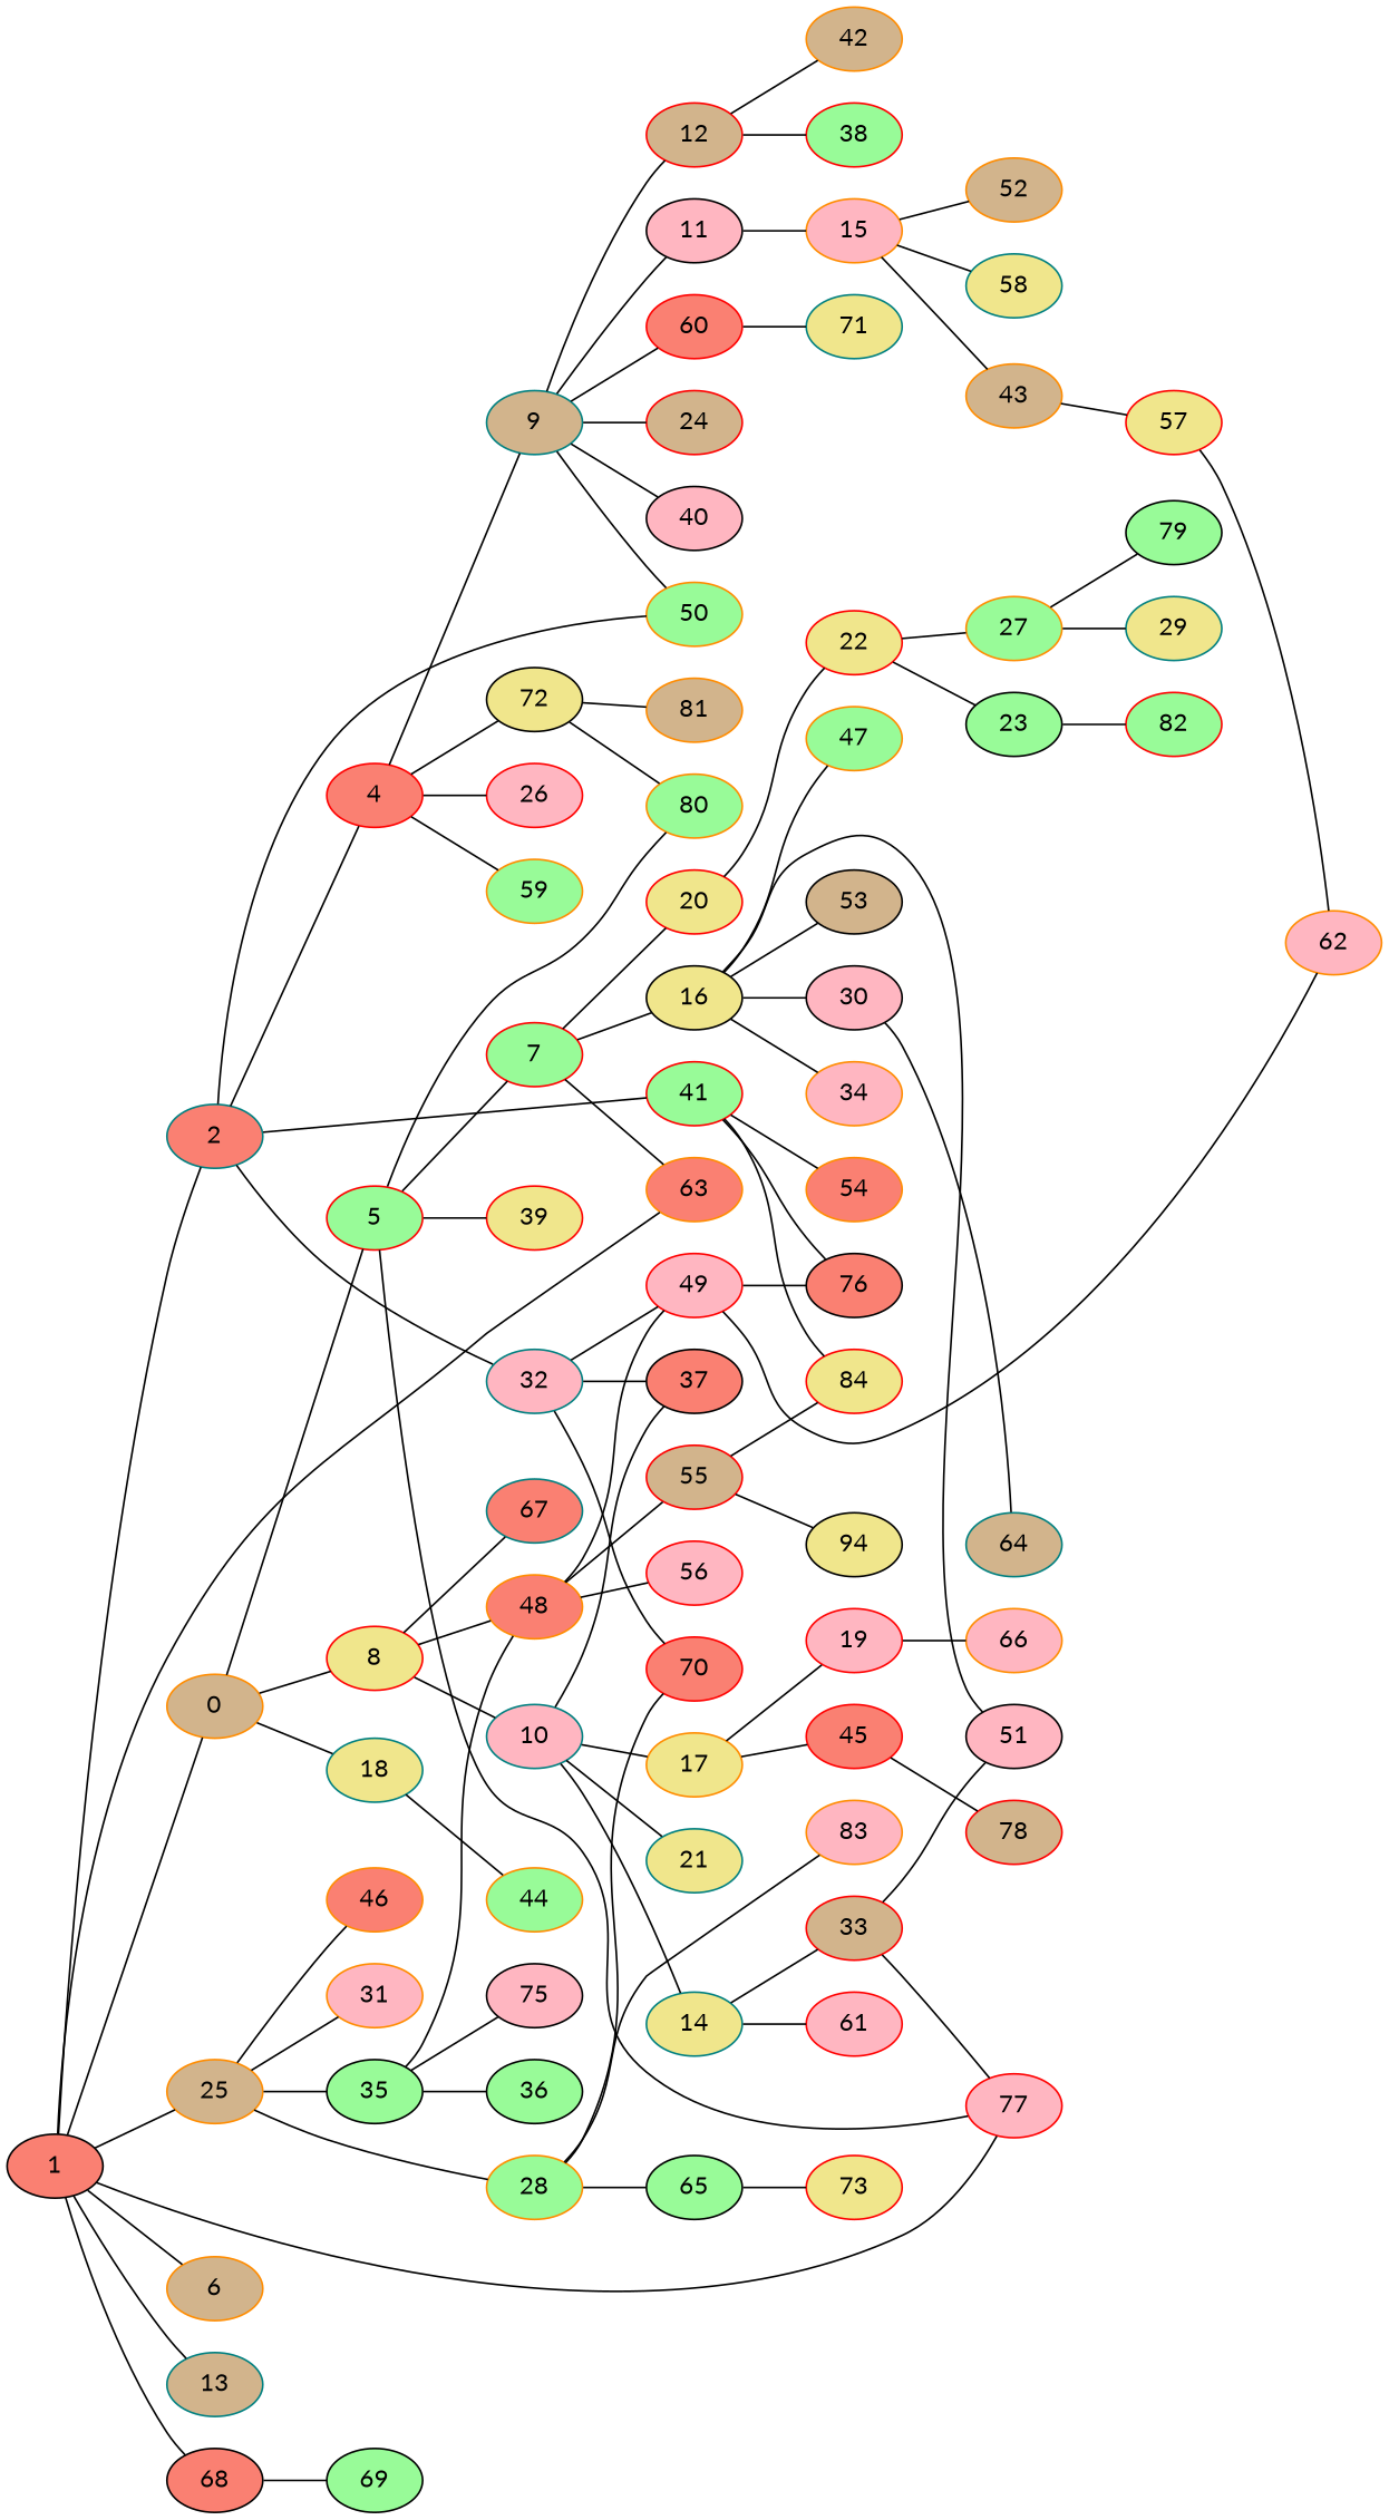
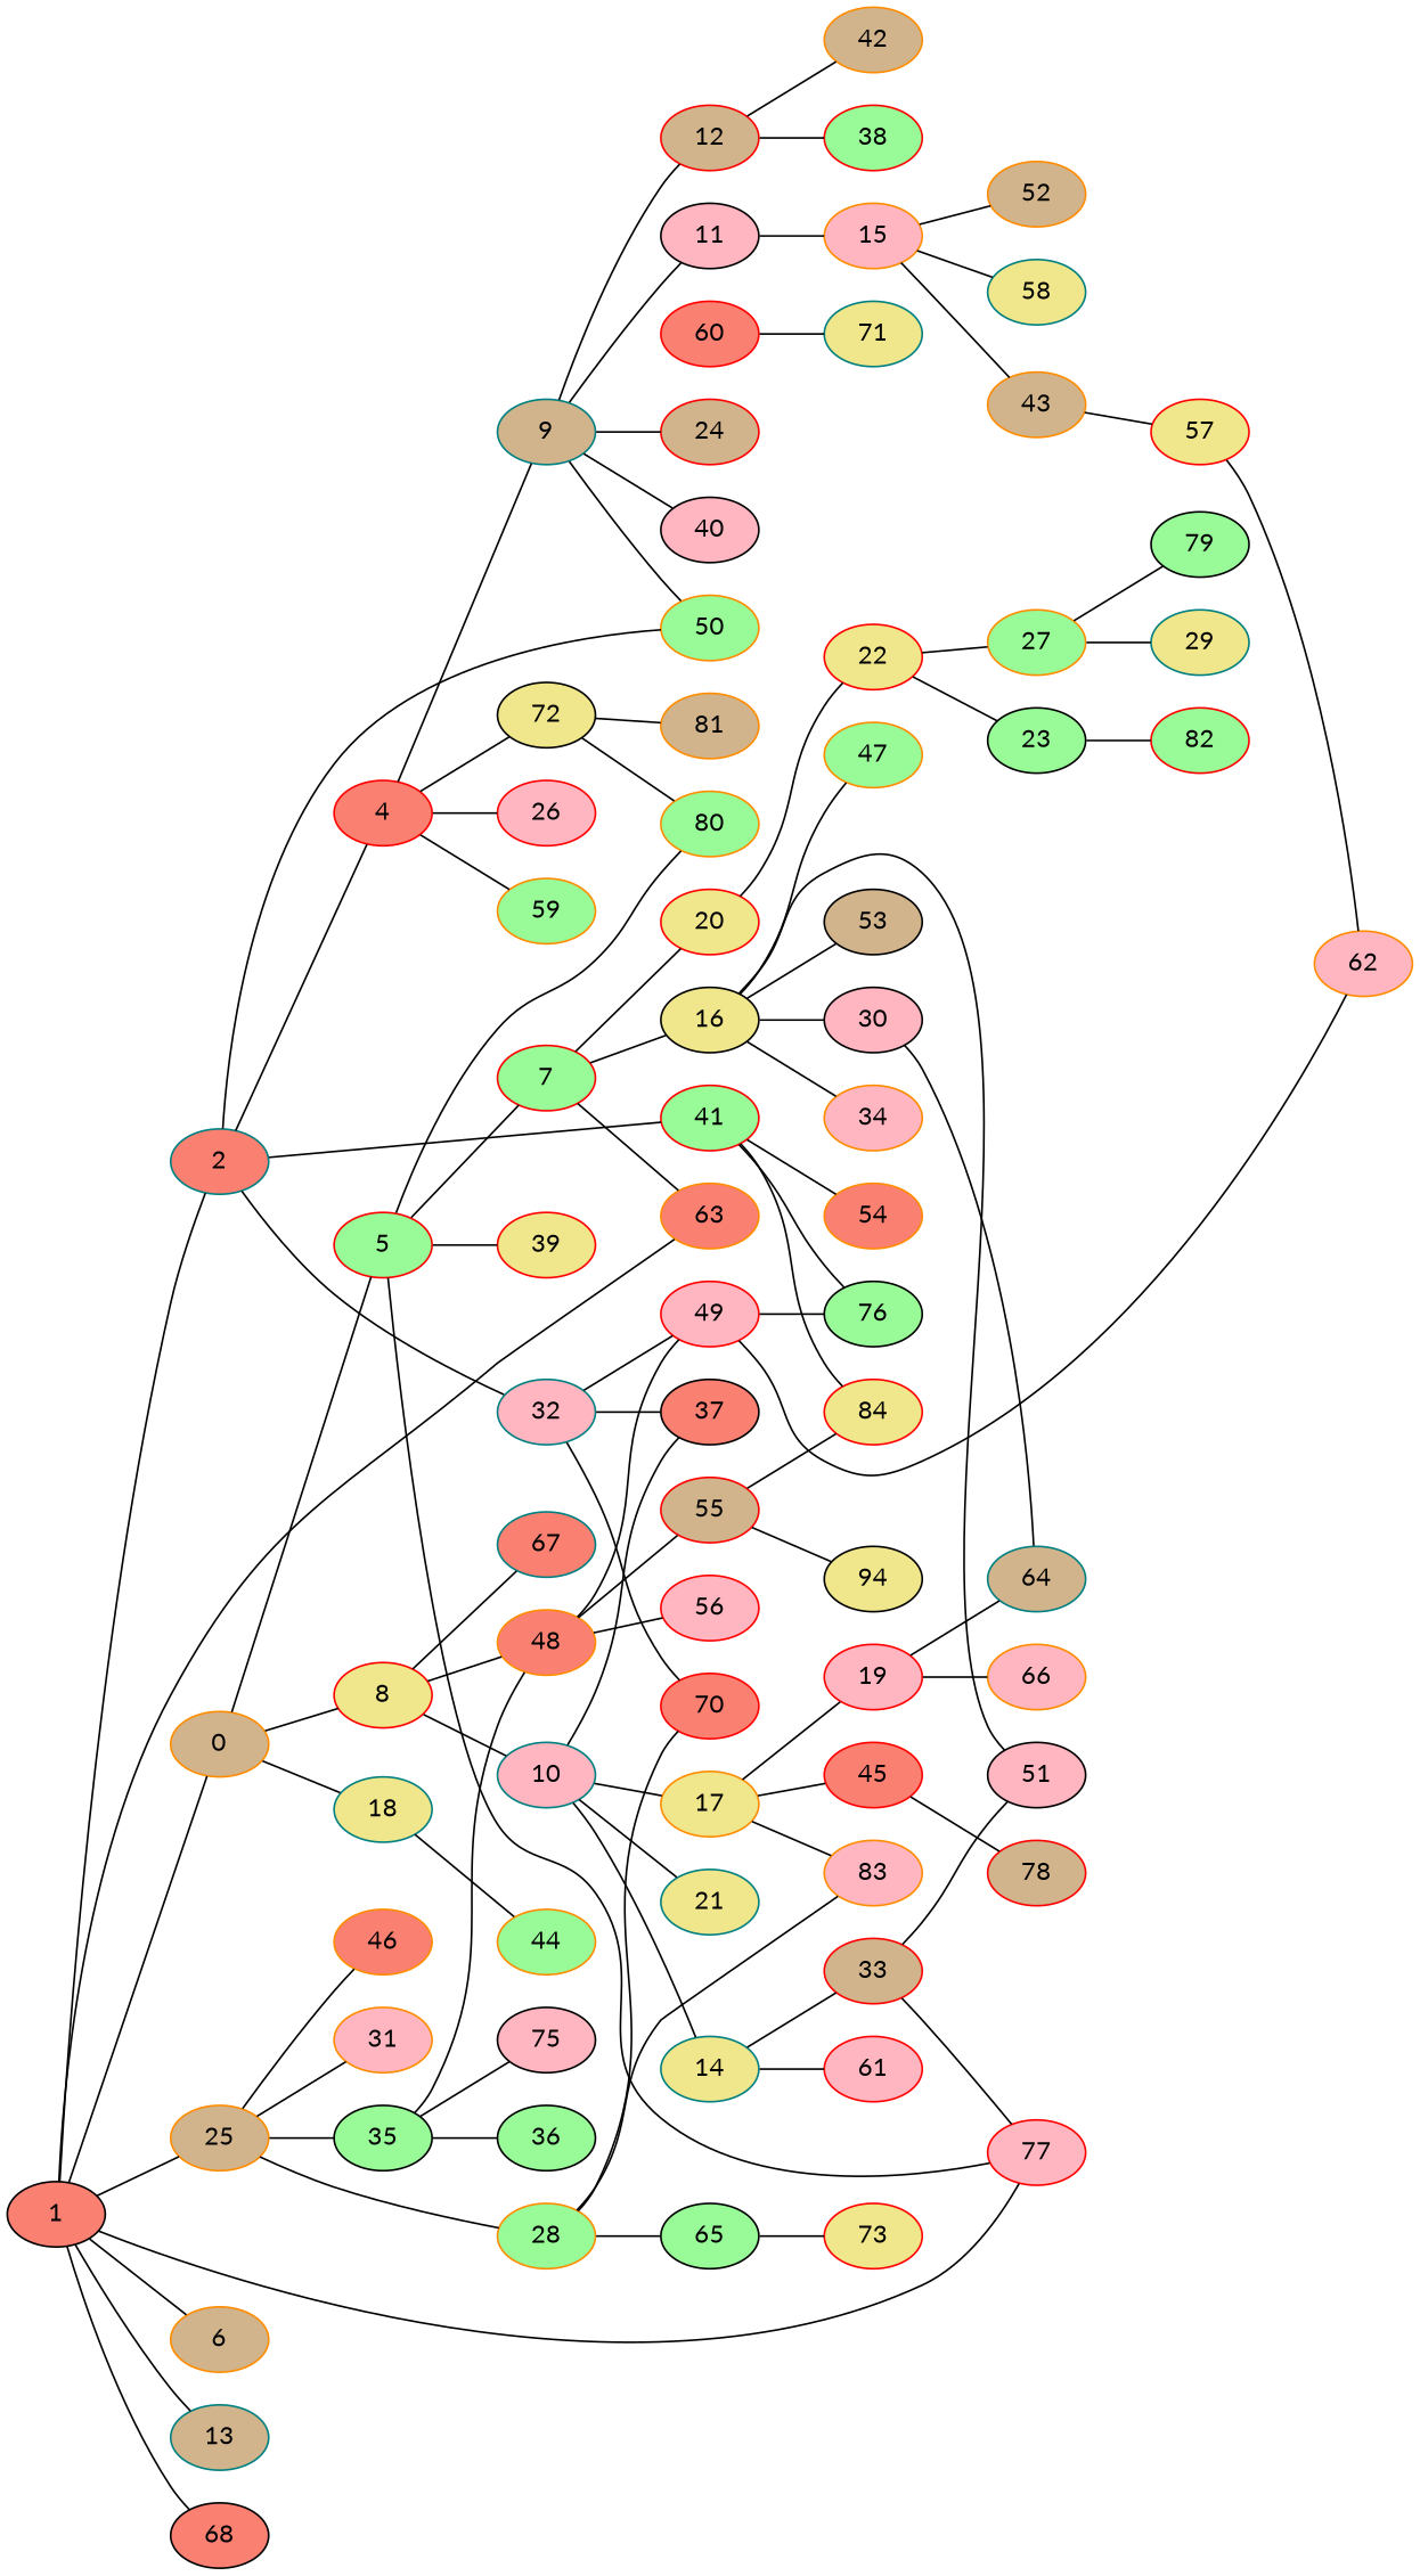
  graph {
    fontname=Lato
    rankdir=LR
    node [color=red fillcolor=lightpink fontname=Lato style=filled]
    edge [fontname=Lato]
    1 [color=black fillcolor=salmon]
    2 [color=teal fillcolor=salmon]
    n3 [color=darkorange fillcolor=tan label=0]
    6 [color=darkorange fillcolor=tan]
    13 [color=teal fillcolor=tan]
    25 [color=darkorange fillcolor=tan]
    63 [color=darkorange fillcolor=salmon]
    68 [color=black fillcolor=salmon]
    77
    4 [fillcolor=salmon]
    32 [color=teal]
    41 [fillcolor=palegreen]
    50 [color=darkorange fillcolor=palegreen]
    5 [fillcolor=palegreen]
    8 [fillcolor=khaki]
    18 [color=teal fillcolor=khaki]
    28 [color=darkorange fillcolor=palegreen]
    31 [color=darkorange]
    35 [color=black fillcolor=palegreen]
    46 [color=darkorange fillcolor=salmon]
-   69 [color=black fillcolor=palegreen]
    9 [color=teal fillcolor=tan]
    26
    59 [color=darkorange fillcolor=palegreen]
    72 [color=black fillcolor=khaki]
    37 [color=black fillcolor=salmon]
    70 [fillcolor=salmon]
    49
    54 [color=darkorange fillcolor=salmon]
-   76 [color=black fillcolor=salmon]
+   76 [color=black fillcolor=palegreen]
    84 [fillcolor=khaki]
    7 [fillcolor=palegreen]
    39 [fillcolor=khaki]
    80 [color=darkorange fillcolor=palegreen]
    10 [color=teal]
    48 [color=darkorange fillcolor=salmon]
    67 [color=teal fillcolor=salmon]
    44 [color=darkorange fillcolor=palegreen]
    11 [color=black]
    12 [fillcolor=tan]
    24 [fillcolor=tan]
    40 [color=black]
    60 [fillcolor=salmon]
    81 [color=darkorange fillcolor=tan]
    16 [color=black fillcolor=khaki]
    20 [fillcolor=khaki]
    30 [color=black]
    34 [color=darkorange]
    47 [color=darkorange fillcolor=palegreen]
    51 [color=black]
    53 [color=black fillcolor=tan]
    22 [fillcolor=khaki]
    14 [color=teal fillcolor=khaki]
    17 [color=darkorange fillcolor=khaki]
    21 [color=teal fillcolor=khaki]
    55 [fillcolor=tan]
    56
    15 [color=darkorange]
    38 [fillcolor=palegreen]
    42 [color=darkorange fillcolor=tan]
    71 [color=teal fillcolor=khaki]
    33 [fillcolor=tan]
    61
    19
    45 [fillcolor=salmon]
    83 [color=darkorange]
    43 [color=darkorange fillcolor=tan]
    52 [color=darkorange fillcolor=tan]
    58 [color=teal fillcolor=khaki]
    57 [fillcolor=khaki]
    64 [color=teal fillcolor=tan]
    66 [color=darkorange]
    78 [fillcolor=tan]
    23 [color=black fillcolor=palegreen]
    27 [color=darkorange fillcolor=palegreen]
    82 [fillcolor=palegreen]
    29 [color=teal fillcolor=khaki]
    79 [color=black fillcolor=palegreen]
    65 [color=black fillcolor=palegreen]
    36 [color=black fillcolor=palegreen]
    75 [color=black]
    73 [fillcolor=khaki]
    62 [color=darkorange]
    n84 [color=black fillcolor=khaki label=94]
    1 -- 2
    1 -- n3
    1 -- 6
    1 -- 13
    1 -- 25
    1 -- 63
    1 -- 68
    1 -- 77
    2 -- 4
    2 -- 32
    2 -- 41
    2 -- 50
    n3 -- 5
    n3 -- 8
    n3 -- 18
    25 -- 28
    25 -- 31
    25 -- 35
    25 -- 46
-   68 -- 69
    4 -- 9
    4 -- 26
    4 -- 59
    4 -- 72
    32 -- 37
    32 -- 70
    32 -- 49
    41 -- 54
    41 -- 76
    41 -- 84
    5 -- 77
    5 -- 7
    5 -- 39
    5 -- 80
    8 -- 10
    8 -- 48
    8 -- 67
    18 -- 44
    28 -- 70
    28 -- 83
    28 -- 65
    35 -- 48
    35 -- 36
    35 -- 75
    9 -- 50
    9 -- 11
    9 -- 12
    9 -- 24
    9 -- 40
-   9 -- 60
    72 -- 80
    72 -- 81
    49 -- 76
    49 -- 62
    7 -- 63
    7 -- 16
    7 -- 20
    10 -- 37
    10 -- 14
    10 -- 17
    10 -- 21
    48 -- 49
    48 -- 55
    48 -- 56
    11 -- 15
    12 -- 38
    12 -- 42
    60 -- 71
    16 -- 30
    16 -- 34
    16 -- 47
    16 -- 51
    16 -- 53
    20 -- 22
    30 -- 64
    22 -- 23
    22 -- 27
    14 -- 33
    14 -- 61
    17 -- 19
    17 -- 45
+   17 -- 83
    55 -- 84
    55 -- n84
    15 -- 43
    15 -- 52
    15 -- 58
    33 -- 77
    33 -- 51
+   19 -- 64
    19 -- 66
    45 -- 78
    43 -- 57
    57 -- 62
    23 -- 82
    27 -- 29
    27 -- 79
    65 -- 73
  }
